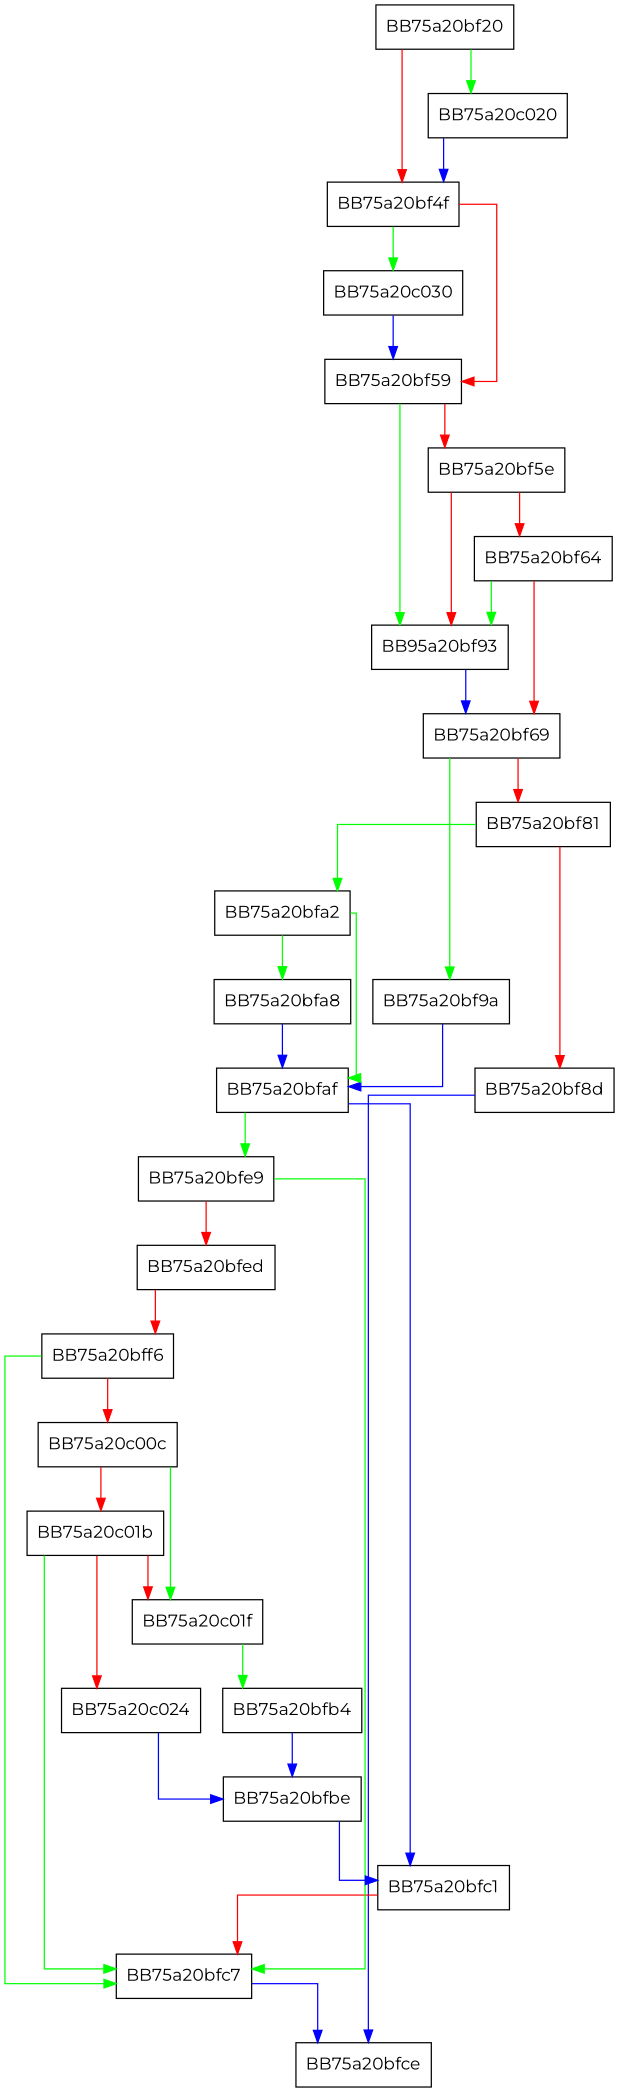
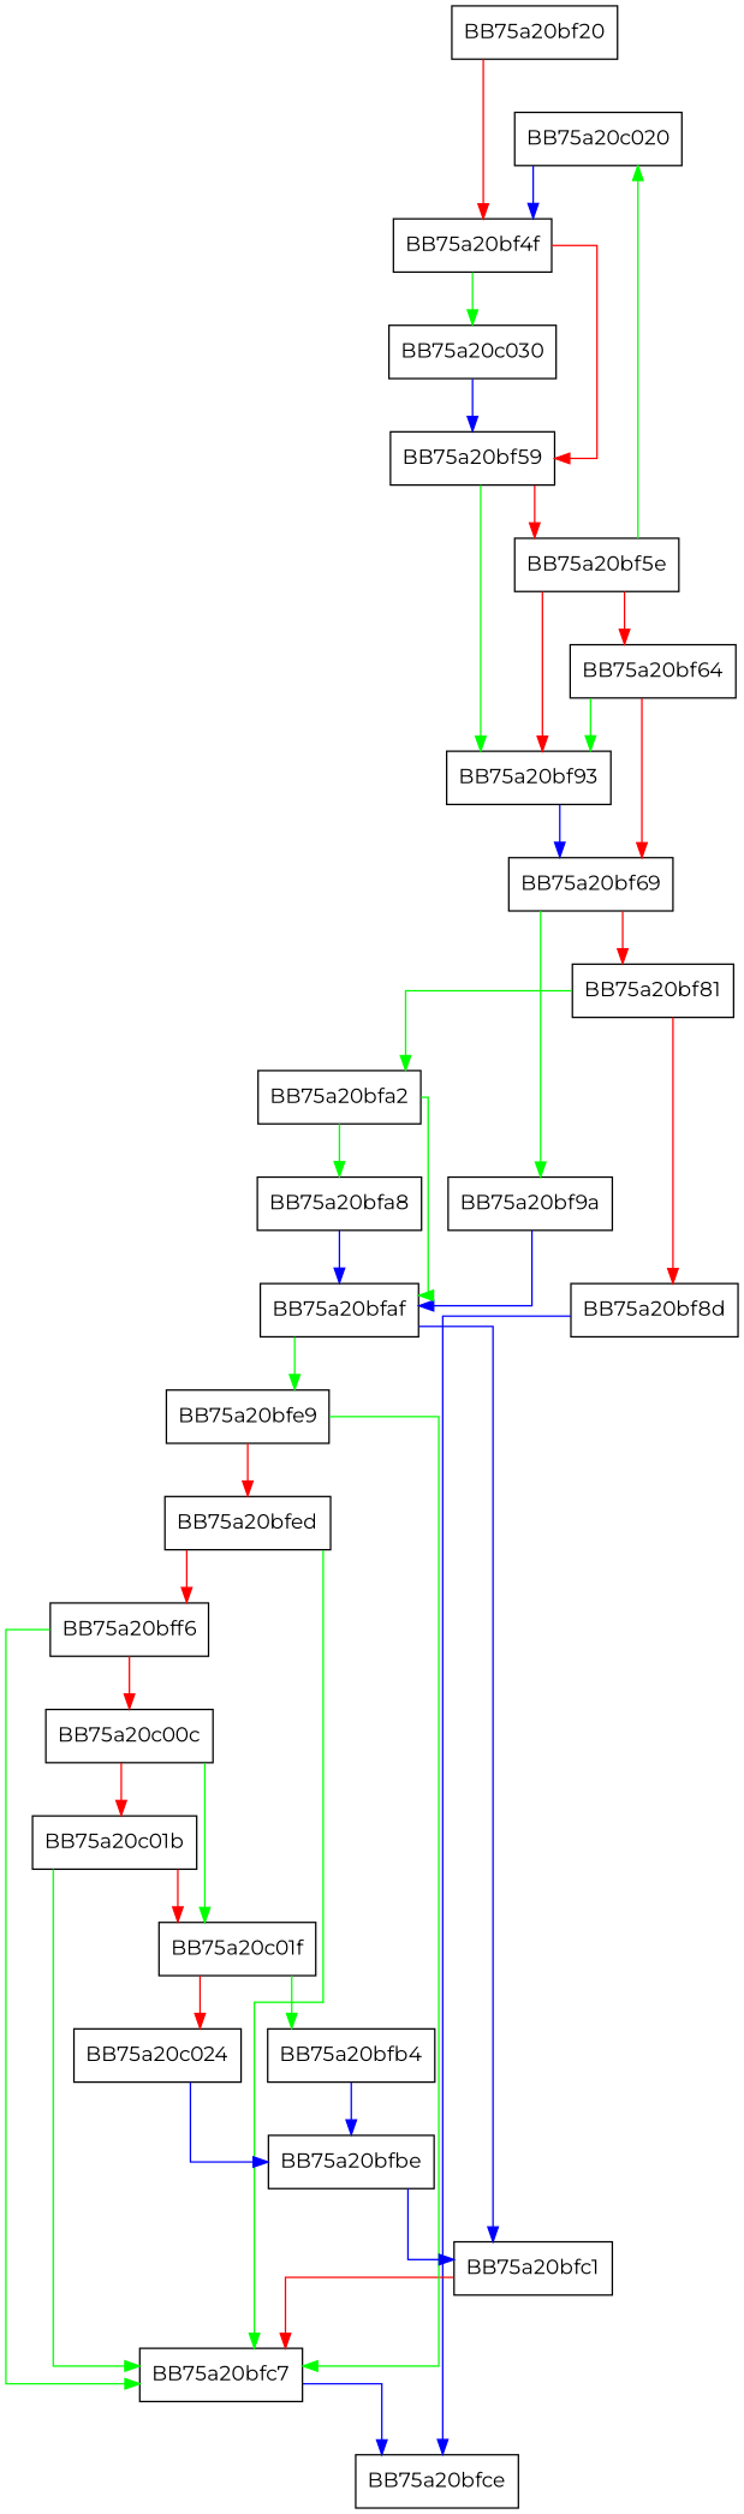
  digraph {
    fontname=Montserrat
    splines=ortho
    node [fontname=Montserrat shape=box]
    edge [color=green fontname=Montserrat]
    n1 [label=BB75a20c020]
    BB75a20bf20
    BB75a20bf4f
    BB75a20c030
    BB75a20bf59
-   BB75a20bf93 [label=BB95a20bf93]
+   BB75a20bf93
    BB75a20bf5e
    BB75a20bf69
    BB75a20bf64
    BB75a20bf9a
    BB75a20bf81
    BB75a20bfaf
    BB75a20bfa2
    BB75a20bf8d
    BB75a20bfc1
    BB75a20bfe9
    BB75a20bfa8
    BB75a20bfce
    BB75a20bfc7
    BB75a20bfed
    BB75a20bfb4
    BB75a20bfbe
    BB75a20bff6
    BB75a20c00c
    BB75a20c01f
    BB75a20c01b
    BB75a20c024
    n1 -> BB75a20bf4f [color=blue]
-   BB75a20bf20 -> n1
+   BB75a20bf5e -> n1
    BB75a20bf20 -> BB75a20bf4f [color=red]
    BB75a20bf4f -> BB75a20c030
    BB75a20bf4f -> BB75a20bf59 [color=red]
    BB75a20c030 -> BB75a20bf59 [color=blue]
    BB75a20bf59 -> BB75a20bf93
    BB75a20bf59 -> BB75a20bf5e [color=red]
    BB75a20bf93 -> BB75a20bf69 [color=blue]
    BB75a20bf5e -> BB75a20bf93 [color=red]
    BB75a20bf5e -> BB75a20bf64 [color=red]
    BB75a20bf69 -> BB75a20bf9a
    BB75a20bf69 -> BB75a20bf81 [color=red]
    BB75a20bf64 -> BB75a20bf93
    BB75a20bf64 -> BB75a20bf69 [color=red]
    BB75a20bf9a -> BB75a20bfaf [color=blue]
    BB75a20bf81 -> BB75a20bfa2
    BB75a20bf81 -> BB75a20bf8d [color=red]
    BB75a20bfaf -> BB75a20bfc1 [color=blue]
    BB75a20bfaf -> BB75a20bfe9
    BB75a20bfa2 -> BB75a20bfaf
    BB75a20bfa2 -> BB75a20bfa8
    BB75a20bf8d -> BB75a20bfce [color=blue]
    BB75a20bfc1 -> BB75a20bfc7 [color=red]
    BB75a20bfe9 -> BB75a20bfc7
    BB75a20bfe9 -> BB75a20bfed [color=red]
    BB75a20bfa8 -> BB75a20bfaf [color=blue]
    BB75a20bfc7 -> BB75a20bfce [color=blue]
+   BB75a20bfed -> BB75a20bfc7
    BB75a20bfed -> BB75a20bff6 [color=red]
    BB75a20bfb4 -> BB75a20bfbe [color=blue]
    BB75a20bfbe -> BB75a20bfc1 [color=blue]
    BB75a20bff6 -> BB75a20bfc7
    BB75a20bff6 -> BB75a20c00c [color=red]
    BB75a20c00c -> BB75a20c01f
    BB75a20c00c -> BB75a20c01b [color=red]
    BB75a20c01f -> BB75a20bfb4
-   BB75a20c01b -> BB75a20c024 [color=red]
+   BB75a20c01f -> BB75a20c024 [color=red]
    BB75a20c01b -> BB75a20bfc7
    BB75a20c01b -> BB75a20c01f [color=red]
    BB75a20c024 -> BB75a20bfbe [color=blue]
  }
